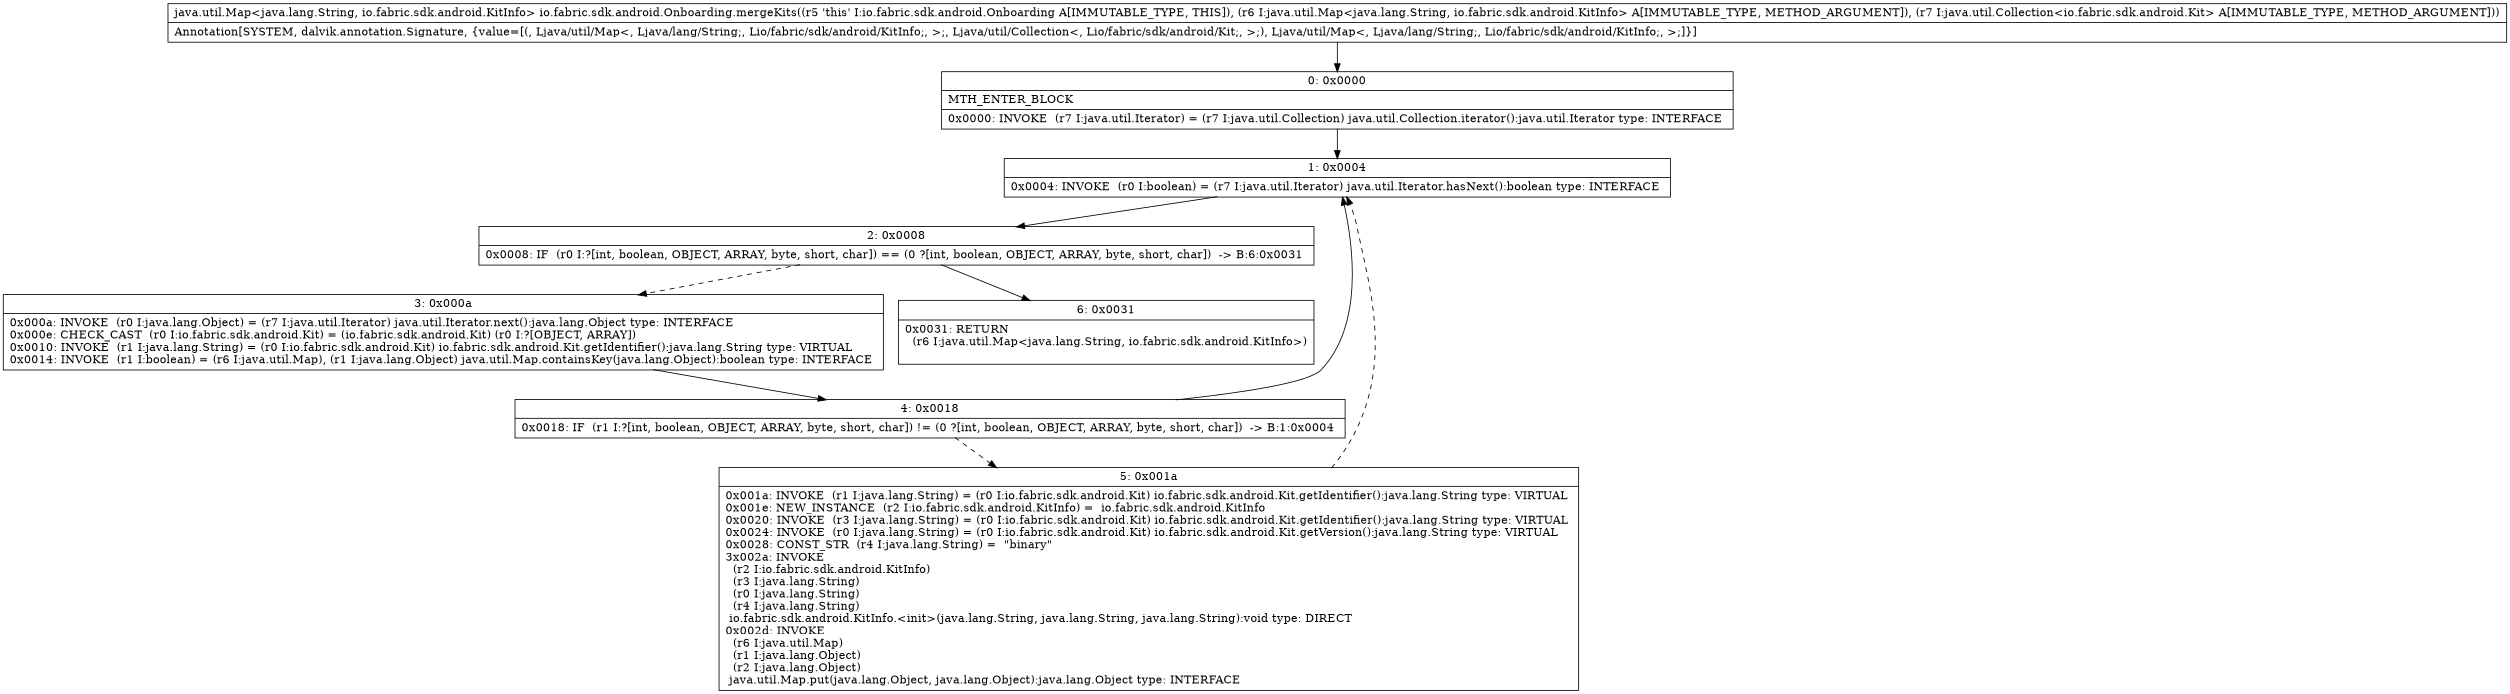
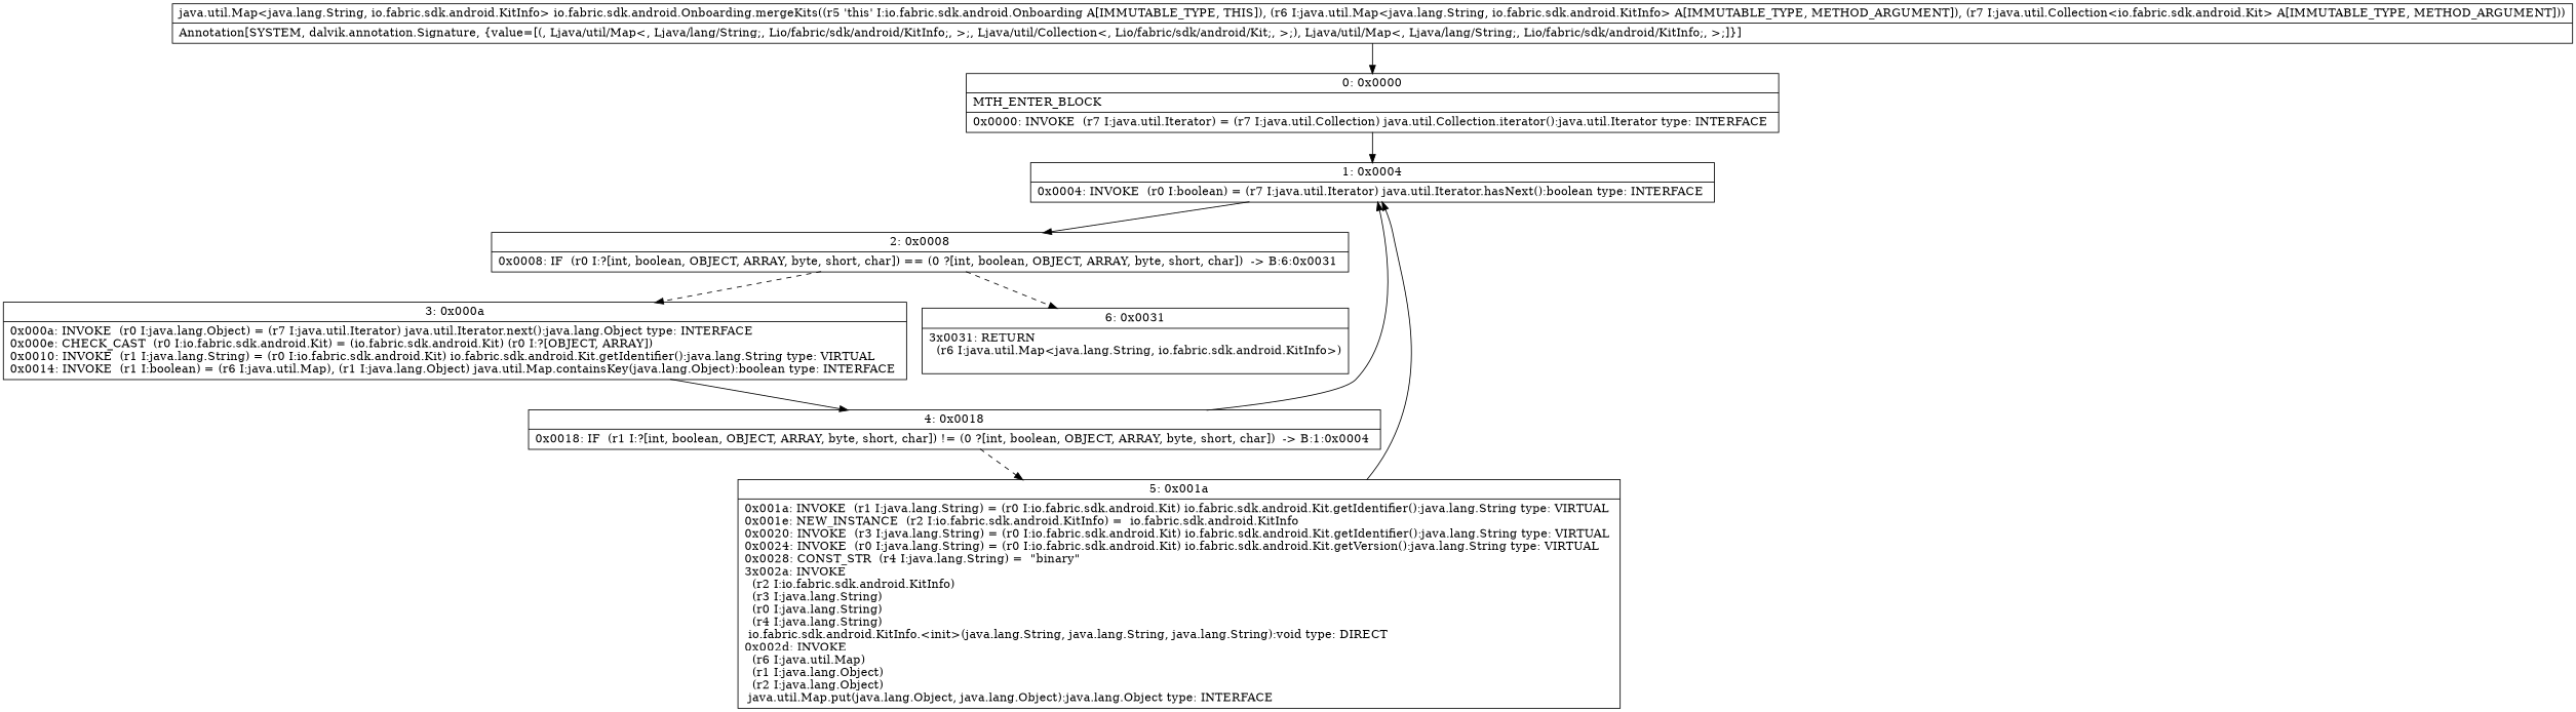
  digraph {
    node [shape=record]
    n1 [label="{0\:\ 0x0000|MTH_ENTER_BLOCK\l|0x0000: INVOKE  (r7 I:java.util.Iterator) = (r7 I:java.util.Collection) java.util.Collection.iterator():java.util.Iterator type: INTERFACE \l}"]
    n2 [label="{1\:\ 0x0004|0x0004: INVOKE  (r0 I:boolean) = (r7 I:java.util.Iterator) java.util.Iterator.hasNext():boolean type: INTERFACE \l}"]
    n3 [label="{2\:\ 0x0008|0x0008: IF  (r0 I:?[int, boolean, OBJECT, ARRAY, byte, short, char]) == (0 ?[int, boolean, OBJECT, ARRAY, byte, short, char])  \-\> B:6:0x0031 \l}"]
    n4 [label="{3\:\ 0x000a|0x000a: INVOKE  (r0 I:java.lang.Object) = (r7 I:java.util.Iterator) java.util.Iterator.next():java.lang.Object type: INTERFACE \l0x000e: CHECK_CAST  (r0 I:io.fabric.sdk.android.Kit) = (io.fabric.sdk.android.Kit) (r0 I:?[OBJECT, ARRAY]) \l0x0010: INVOKE  (r1 I:java.lang.String) = (r0 I:io.fabric.sdk.android.Kit) io.fabric.sdk.android.Kit.getIdentifier():java.lang.String type: VIRTUAL \l0x0014: INVOKE  (r1 I:boolean) = (r6 I:java.util.Map), (r1 I:java.lang.Object) java.util.Map.containsKey(java.lang.Object):boolean type: INTERFACE \l}"]
-   n5 [label="{6\:\ 0x0031|0x0031: RETURN  \l  (r6 I:java.util.Map\<java.lang.String, io.fabric.sdk.android.KitInfo\>)\l \l}"]
+   n5 [label="{6\:\ 0x0031|3x0031: RETURN  \l  (r6 I:java.util.Map\<java.lang.String, io.fabric.sdk.android.KitInfo\>)\l \l}"]
    n6 [label="{4\:\ 0x0018|0x0018: IF  (r1 I:?[int, boolean, OBJECT, ARRAY, byte, short, char]) != (0 ?[int, boolean, OBJECT, ARRAY, byte, short, char])  \-\> B:1:0x0004 \l}"]
    n7 [label="{5\:\ 0x001a|0x001a: INVOKE  (r1 I:java.lang.String) = (r0 I:io.fabric.sdk.android.Kit) io.fabric.sdk.android.Kit.getIdentifier():java.lang.String type: VIRTUAL \l0x001e: NEW_INSTANCE  (r2 I:io.fabric.sdk.android.KitInfo) =  io.fabric.sdk.android.KitInfo \l0x0020: INVOKE  (r3 I:java.lang.String) = (r0 I:io.fabric.sdk.android.Kit) io.fabric.sdk.android.Kit.getIdentifier():java.lang.String type: VIRTUAL \l0x0024: INVOKE  (r0 I:java.lang.String) = (r0 I:io.fabric.sdk.android.Kit) io.fabric.sdk.android.Kit.getVersion():java.lang.String type: VIRTUAL \l0x0028: CONST_STR  (r4 I:java.lang.String) =  \"binary\" \l3x002a: INVOKE  \l  (r2 I:io.fabric.sdk.android.KitInfo)\l  (r3 I:java.lang.String)\l  (r0 I:java.lang.String)\l  (r4 I:java.lang.String)\l io.fabric.sdk.android.KitInfo.\<init\>(java.lang.String, java.lang.String, java.lang.String):void type: DIRECT \l0x002d: INVOKE  \l  (r6 I:java.util.Map)\l  (r1 I:java.lang.Object)\l  (r2 I:java.lang.Object)\l java.util.Map.put(java.lang.Object, java.lang.Object):java.lang.Object type: INTERFACE \l}"]
    n8 [label="{java.util.Map\<java.lang.String, io.fabric.sdk.android.KitInfo\> io.fabric.sdk.android.Onboarding.mergeKits((r5 'this' I:io.fabric.sdk.android.Onboarding A[IMMUTABLE_TYPE, THIS]), (r6 I:java.util.Map\<java.lang.String, io.fabric.sdk.android.KitInfo\> A[IMMUTABLE_TYPE, METHOD_ARGUMENT]), (r7 I:java.util.Collection\<io.fabric.sdk.android.Kit\> A[IMMUTABLE_TYPE, METHOD_ARGUMENT]))  | Annotation[SYSTEM, dalvik.annotation.Signature, \{value=[(, Ljava\/util\/Map\<, Ljava\/lang\/String;, Lio\/fabric\/sdk\/android\/KitInfo;, \>;, Ljava\/util\/Collection\<, Lio\/fabric\/sdk\/android\/Kit;, \>;), Ljava\/util\/Map\<, Ljava\/lang\/String;, Lio\/fabric\/sdk\/android\/KitInfo;, \>;]\}]\l}"]
    n1 -> n2
    n2 -> n3
    n3 -> n4 [style=dashed]
-   n3 -> n5
+   n3 -> n5 [style=dashed]
    n4 -> n6
    n6 -> n2
    n6 -> n7 [style=dashed]
-   n7 -> n2 [style=dashed]
+   n7 -> n2
    n8 -> n1
  }
